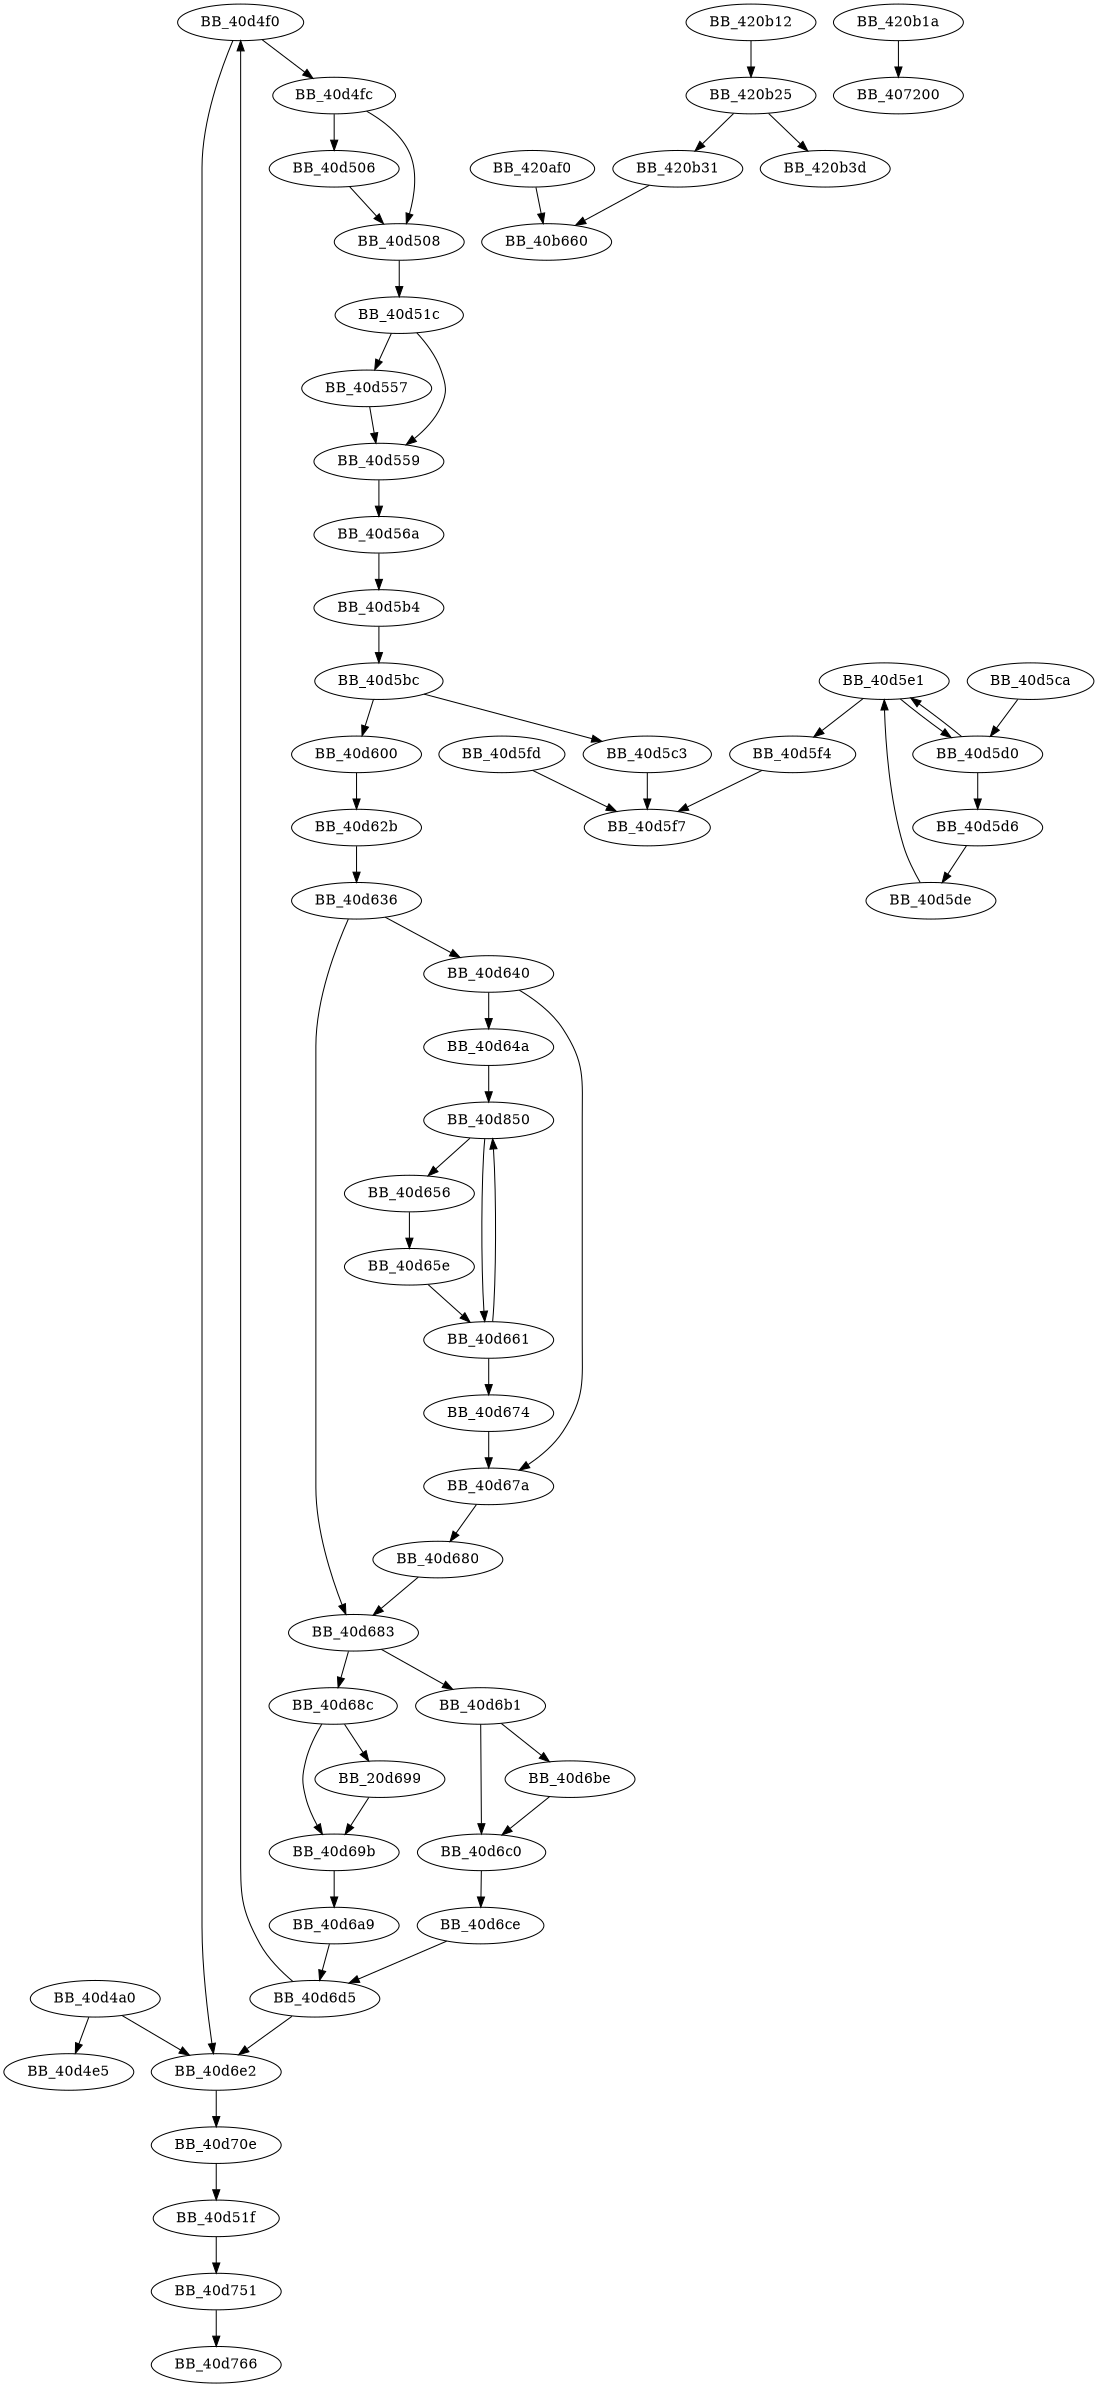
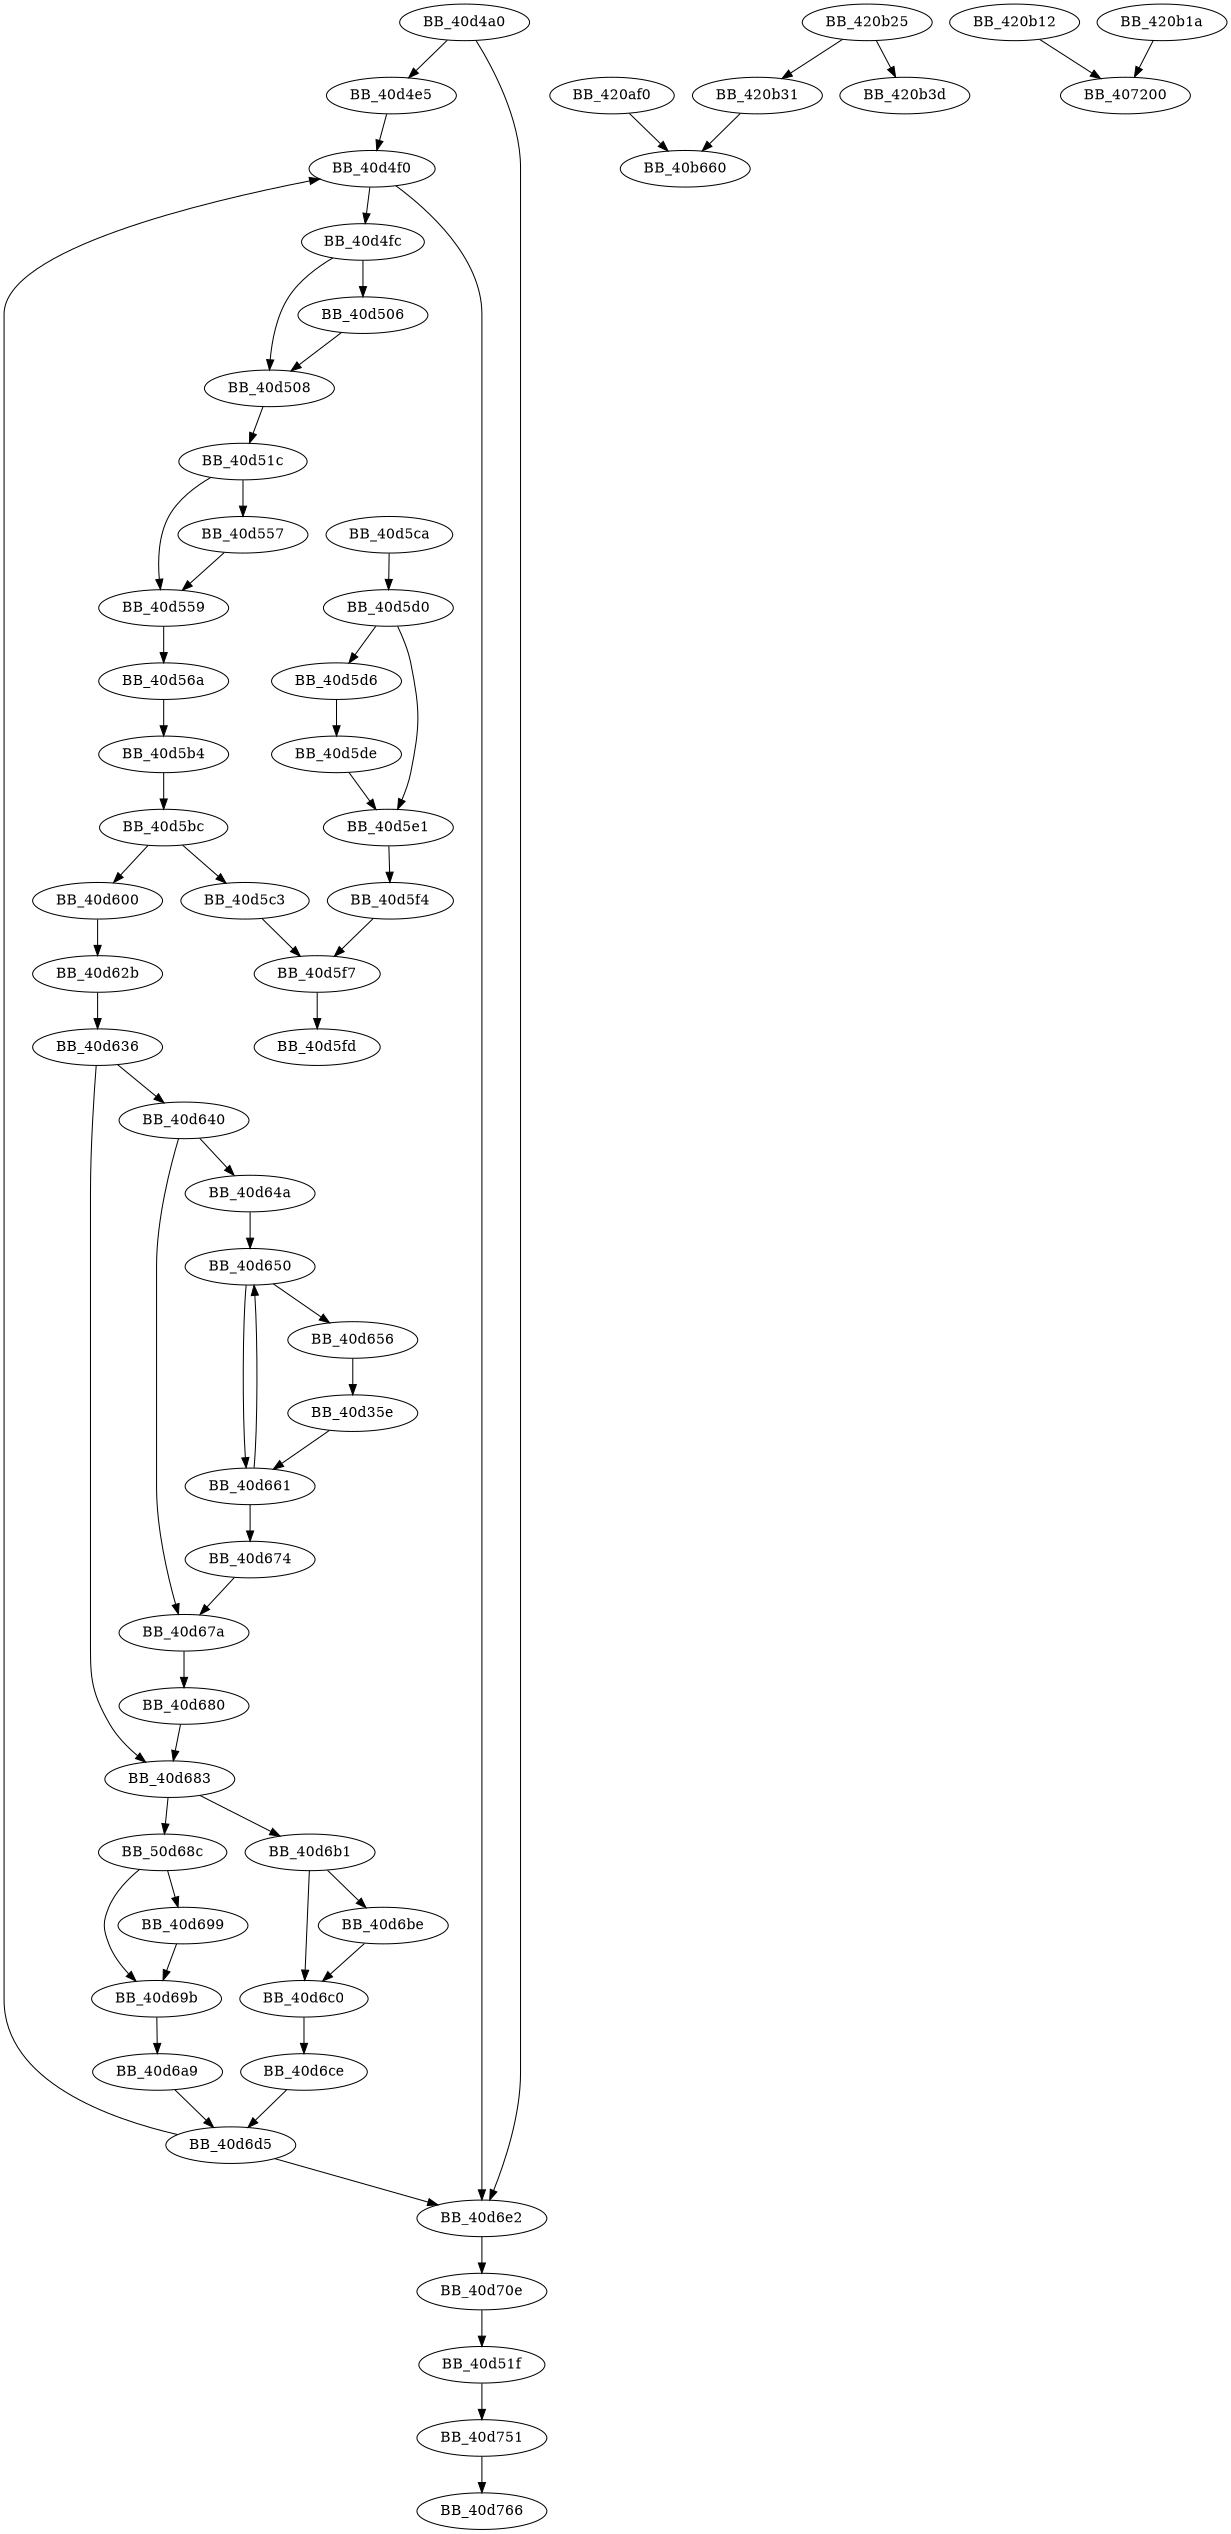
  digraph {
    BB_40d4a0
    BB_40d4e5
    BB_40d6e2
    BB_40d4f0
    BB_40d70e
    BB_40d4fc
    n7 [label=BB_40d51f]
    BB_40d506
    BB_40d508
    BB_40d51c
    BB_40d557
    BB_40d559
    BB_40d56a
    BB_40d5b4
    BB_40d5bc
    BB_40d5c3
    BB_40d600
    BB_40d5f7
    BB_40d62b
    BB_40d5ca
    BB_40d5d0
    BB_40d5fd
    BB_40d636
    BB_40d5d6
    BB_40d5e1
    BB_40d5de
    BB_40d5f4
    BB_40d640
    BB_40d683
    BB_40d64a
    BB_40d67a
-   BB_40d68c
+   BB_40d68c [label=BB_50d68c]
    BB_40d6b1
-   BB_40d650 [label=BB_40d850]
+   BB_40d650
    BB_40d680
-   BB_40d699 [label=BB_20d699]
+   BB_40d699
    BB_40d69b
    BB_40d6be
    BB_40d6c0
    BB_40d656
    BB_40d661
-   BB_40d65e
+   BB_40d65e [label=BB_40d35e]
    BB_40d674
    BB_40d6a9
    BB_40d6ce
    BB_40d6d5
    BB_40d751
    BB_40d766
    BB_420af0
    BB_40b660
    BB_420b12
    BB_407200
    BB_420b1a
    BB_420b25
    BB_420b31
    BB_420b3d
    BB_40d4a0 -> BB_40d4e5
    BB_40d4a0 -> BB_40d6e2
+   BB_40d4e5 -> BB_40d4f0
    BB_40d6e2 -> BB_40d70e
    BB_40d4f0 -> BB_40d6e2
    BB_40d4f0 -> BB_40d4fc
    BB_40d70e -> n7
    BB_40d4fc -> BB_40d506
    BB_40d4fc -> BB_40d508
    n7 -> BB_40d751
    BB_40d506 -> BB_40d508
    BB_40d508 -> BB_40d51c
    BB_40d51c -> BB_40d557
    BB_40d51c -> BB_40d559
    BB_40d557 -> BB_40d559
    BB_40d559 -> BB_40d56a
    BB_40d56a -> BB_40d5b4
    BB_40d5b4 -> BB_40d5bc
    BB_40d5bc -> BB_40d5c3
    BB_40d5bc -> BB_40d600
    BB_40d5c3 -> BB_40d5f7
    BB_40d600 -> BB_40d62b
-   BB_40d5fd -> BB_40d5f7
+   BB_40d5f7 -> BB_40d5fd
    BB_40d62b -> BB_40d636
    BB_40d5ca -> BB_40d5d0
    BB_40d5d0 -> BB_40d5d6
    BB_40d5d0 -> BB_40d5e1
    BB_40d636 -> BB_40d640
    BB_40d636 -> BB_40d683
    BB_40d5d6 -> BB_40d5de
-   BB_40d5e1 -> BB_40d5d0
    BB_40d5e1 -> BB_40d5f4
    BB_40d5de -> BB_40d5e1
    BB_40d5f4 -> BB_40d5f7
    BB_40d640 -> BB_40d64a
    BB_40d640 -> BB_40d67a
    BB_40d683 -> BB_40d68c
    BB_40d683 -> BB_40d6b1
    BB_40d64a -> BB_40d650
    BB_40d67a -> BB_40d680
    BB_40d68c -> BB_40d699
    BB_40d68c -> BB_40d69b
    BB_40d6b1 -> BB_40d6be
    BB_40d6b1 -> BB_40d6c0
    BB_40d650 -> BB_40d656
    BB_40d650 -> BB_40d661
    BB_40d680 -> BB_40d683
    BB_40d699 -> BB_40d69b
    BB_40d69b -> BB_40d6a9
    BB_40d6be -> BB_40d6c0
    BB_40d6c0 -> BB_40d6ce
    BB_40d656 -> BB_40d65e
    BB_40d661 -> BB_40d650
    BB_40d661 -> BB_40d674
    BB_40d65e -> BB_40d661
    BB_40d674 -> BB_40d67a
    BB_40d6a9 -> BB_40d6d5
    BB_40d6ce -> BB_40d6d5
    BB_40d6d5 -> BB_40d6e2
    BB_40d6d5 -> BB_40d4f0
    BB_40d751 -> BB_40d766
    BB_420af0 -> BB_40b660
-   BB_420b12 -> BB_420b25
+   BB_420b12 -> BB_407200
    BB_420b1a -> BB_407200
    BB_420b25 -> BB_420b31
    BB_420b25 -> BB_420b3d
    BB_420b31 -> BB_40b660
  }
